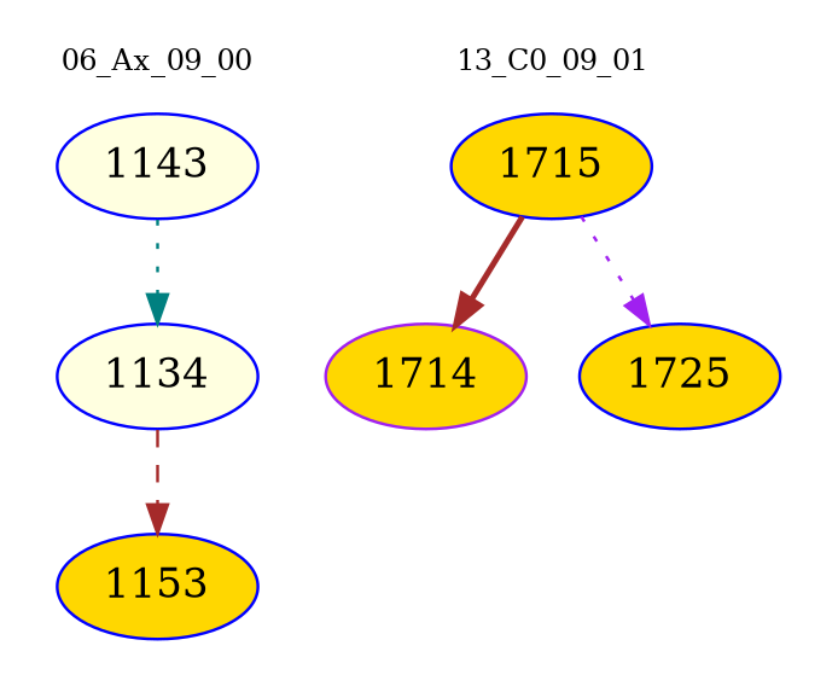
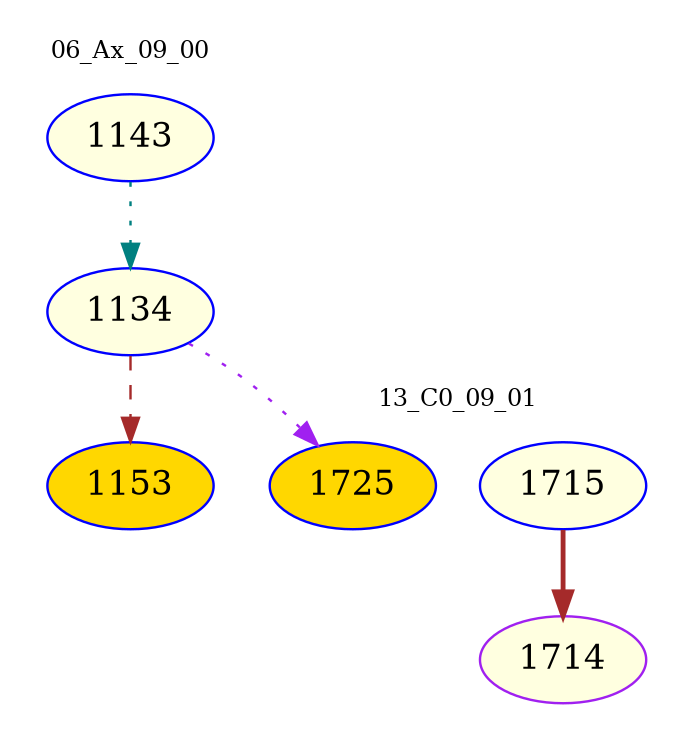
  digraph {
    node [color=blue fillcolor=lightyellow style=filled]
    edge [color=brown style=dotted]
    n1 [label=1143]
    n2 [label=1134]
    n3 [fillcolor=gold label=1153]
-   n4 [fillcolor=gold label=1715]
-   n5 [color=purple fillcolor=gold label=1714]
+   n4 [label=1715]
+   n5 [color=purple label=1714]
    n6 [fillcolor=gold label=1725]
    subgraph cluster_1 {
      color=white
      fontsize=10
      label="06_Ax_09_00"
      n1
      n2
      n3
    }
    subgraph cluster_2 {
      color=white
      fontsize=10
      label="13_C0_09_01"
      n4
      n5
      n6
    }
    n1 -> n2 [color=teal]
    n2 -> n3 [style=dashed]
    n4 -> n5 [style=bold]
-   n4 -> n6 [color=purple]
+   n2 -> n6 [color=purple]
  }
